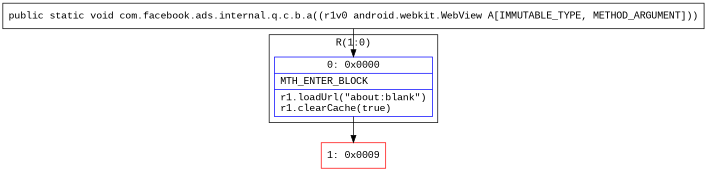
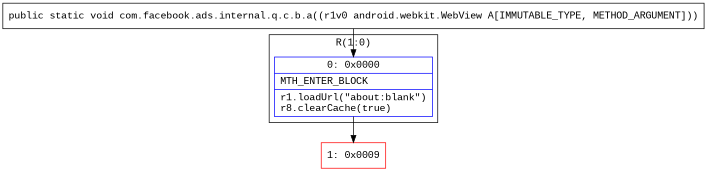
  digraph {
    fontname="Liberation Mono"
    node [shape=record fontname="Liberation Mono"]
    edge [fontname="Liberation Mono"]
-   n1 [color=blue label="{0\:\ 0x0000|MTH_ENTER_BLOCK\l|r1.loadUrl(\"about:blank\")\lr1.clearCache(true)\l}"]
+   n1 [color=blue label="{0\:\ 0x0000|MTH_ENTER_BLOCK\l|r1.loadUrl(\"about:blank\")\lr8.clearCache(true)\l}"]
    n2 [color=red label="{1\:\ 0x0009}"]
    n3 [label="{public static void com.facebook.ads.internal.q.c.b.a((r1v0 android.webkit.WebView A[IMMUTABLE_TYPE, METHOD_ARGUMENT])) }"]
    subgraph cluster_1 {
      label="R(1:0)"
      n1
    }
    n1 -> n2
    n3 -> n1
  }
